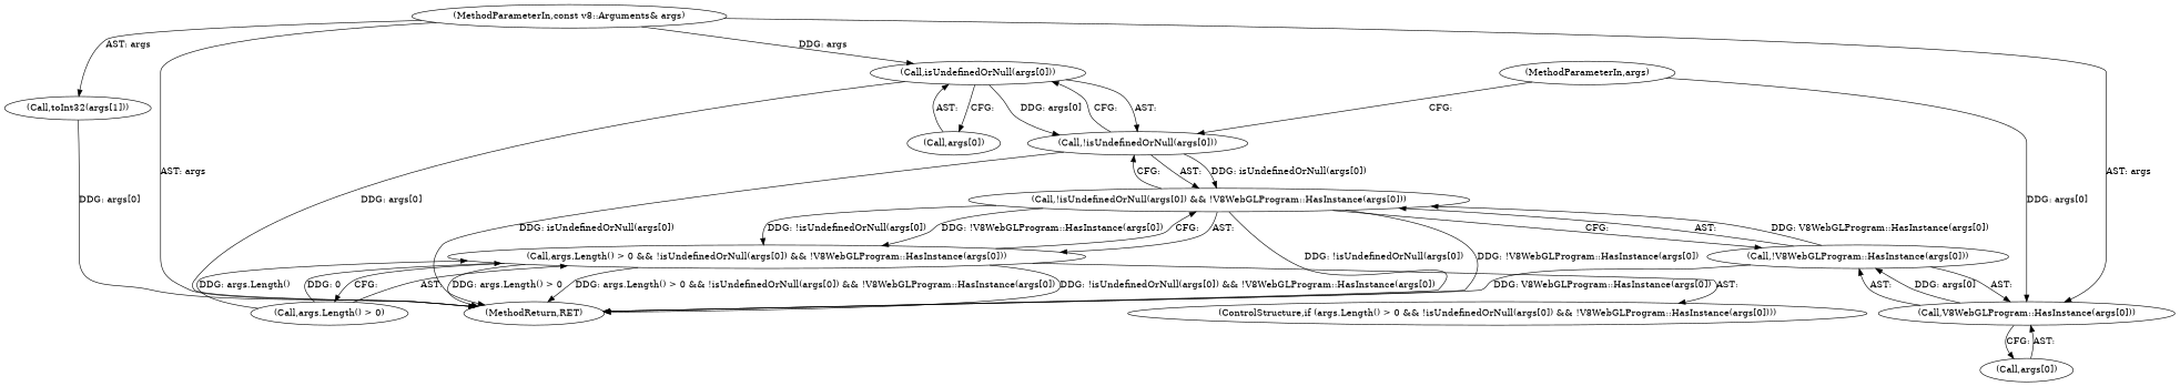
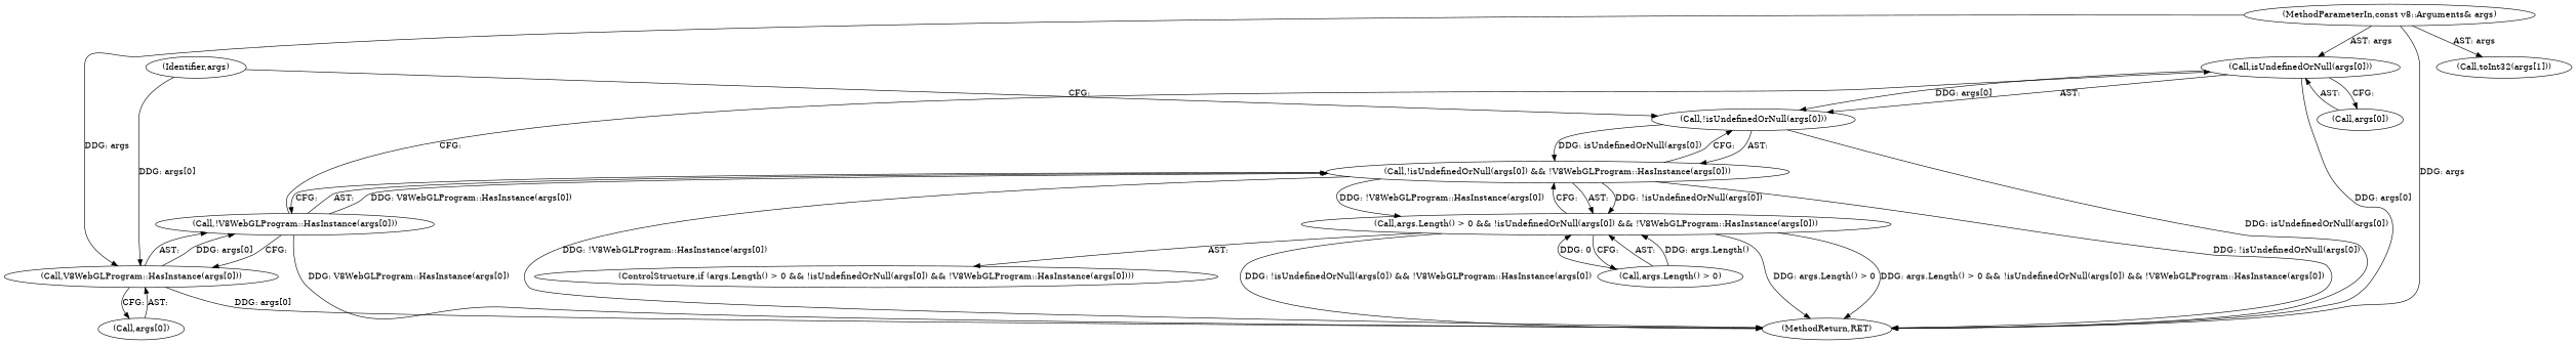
  digraph {
    n1 [label="(Call,isUndefinedOrNull(args[0]))"]
    n2 [label="(Call,!isUndefinedOrNull(args[0]))"]
    n3 [label="(Call,args[0])"]
    n4 [label="(MethodReturn,RET)"]
    n5 [label="(Call,!isUndefinedOrNull(args[0]) && !V8WebGLProgram::HasInstance(args[0]))"]
    n6 [label="(Call,V8WebGLProgram::HasInstance(args[0]))"]
    n7 [label="(Call,!V8WebGLProgram::HasInstance(args[0]))"]
    n8 [label="(Call,args[0])"]
    n9 [label="(MethodParameterIn,const v8::Arguments& args)"]
    n10 [label="(Call,toInt32(args[1]))"]
    n11 [label="(Call,args.Length() > 0 && !isUndefinedOrNull(args[0]) && !V8WebGLProgram::HasInstance(args[0]))"]
    n12 [label="(ControlStructure,if (args.Length() > 0 && !isUndefinedOrNull(args[0]) && !V8WebGLProgram::HasInstance(args[0])))"]
    n13 [label="(Call,args.Length() > 0)"]
-   n14 [label="(MethodParameterIn,args)"]
+   n14 [label="(Identifier,args)"]
    n1 -> n2 [label="AST: "]
    n1 -> n2 [label="DDG: args[0]"]
    n1 -> n3 [label="CFG: "]
    n1 -> n4 [label="DDG: args[0]"]
-   n2 -> n1 [label="CFG: "]
+   n7 -> n1 [label="CFG: "]
    n2 -> n4 [label="DDG: isUndefinedOrNull(args[0])"]
    n2 -> n5 [label="AST: "]
    n2 -> n5 [label="DDG: isUndefinedOrNull(args[0])"]
    n3 -> n1 [label="AST: "]
    n5 -> n2 [label="CFG: "]
    n5 -> n4 [label="DDG: !V8WebGLProgram::HasInstance(args[0])"]
    n5 -> n4 [label="DDG: !isUndefinedOrNull(args[0])"]
    n5 -> n7 [label="CFG: "]
    n5 -> n11 [label="AST: "]
    n5 -> n11 [label="DDG: !isUndefinedOrNull(args[0])"]
    n5 -> n11 [label="DDG: !V8WebGLProgram::HasInstance(args[0])"]
-   n10 -> n4 [label="DDG: args[0]"]
+   n6 -> n4 [label="DDG: args[0]"]
    n6 -> n7 [label="AST: "]
    n6 -> n7 [label="DDG: args[0]"]
    n6 -> n8 [label="CFG: "]
    n7 -> n4 [label="DDG: V8WebGLProgram::HasInstance(args[0])"]
    n7 -> n5 [label="AST: "]
    n7 -> n5 [label="DDG: V8WebGLProgram::HasInstance(args[0])"]
-   n7 -> n6 [label="AST: "]
+   n7 -> n6 [label="CFG: "]
    n8 -> n6 [label="AST: "]
-   n9 -> n1 [label="DDG: args"]
-   n9 -> n4 [label="AST: args"]
-   n9 -> n6 [label="AST: args"]
+   n9 -> n1 [label="AST: args"]
+   n9 -> n4 [label="DDG: args"]
+   n9 -> n6 [label="DDG: args"]
    n9 -> n10 [label="AST: args"]
    n11 -> n4 [label="DDG: !isUndefinedOrNull(args[0]) && !V8WebGLProgram::HasInstance(args[0])"]
    n11 -> n4 [label="DDG: args.Length() > 0"]
    n11 -> n4 [label="DDG: args.Length() > 0 && !isUndefinedOrNull(args[0]) && !V8WebGLProgram::HasInstance(args[0])"]
    n11 -> n5 [label="CFG: "]
    n11 -> n12 [label="AST: "]
    n11 -> n13 [label="CFG: "]
    n13 -> n11 [label="AST: "]
    n13 -> n11 [label="DDG: args.Length()"]
    n13 -> n11 [label="DDG: 0"]
    n14 -> n2 [label="CFG: "]
    n14 -> n6 [label="DDG: args[0]"]
  }
